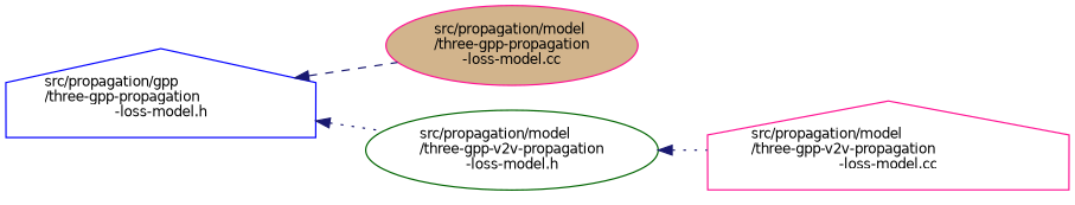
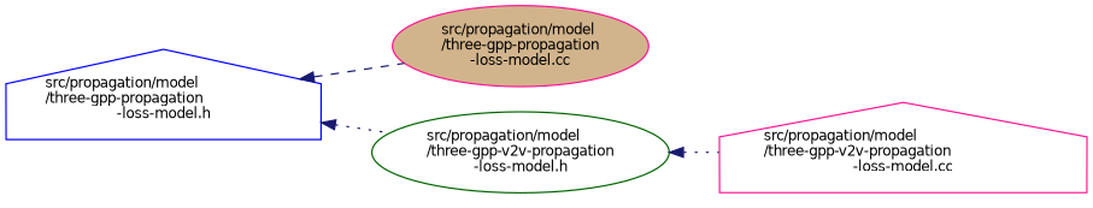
  digraph {
    rankdir=LR
    node [color=deeppink fillcolor=white fontname=Helvetica fontsize=10 shape=house style=filled]
    edge [color=midnightblue dir=back fontname=Helvetica fontsize=10 labelfontname=Helvetica labelfontsize=10 style=dotted]
-   n1 [color=blue fontcolor=black height=0.2 label="src/propagation/gpp\l/three-gpp-propagation\l-loss-model.h" width=0.4]
+   n1 [color=blue fontcolor=black height=0.2 label="src/propagation/model\l/three-gpp-propagation\l-loss-model.h" width=0.4]
    n2 [fillcolor=tan height=0.2 label="src/propagation/model\l/three-gpp-propagation\l-loss-model.cc" shape=ellipse width=0.4]
    n3 [color=darkgreen height=0.2 label="src/propagation/model\l/three-gpp-v2v-propagation\l-loss-model.h" shape=ellipse width=0.4]
    n4 [height=0.2 label="src/propagation/model\l/three-gpp-v2v-propagation\l-loss-model.cc" width=0.4]
    n1 -> n2 [style=dashed]
    n1 -> n3
    n3 -> n4
  }
